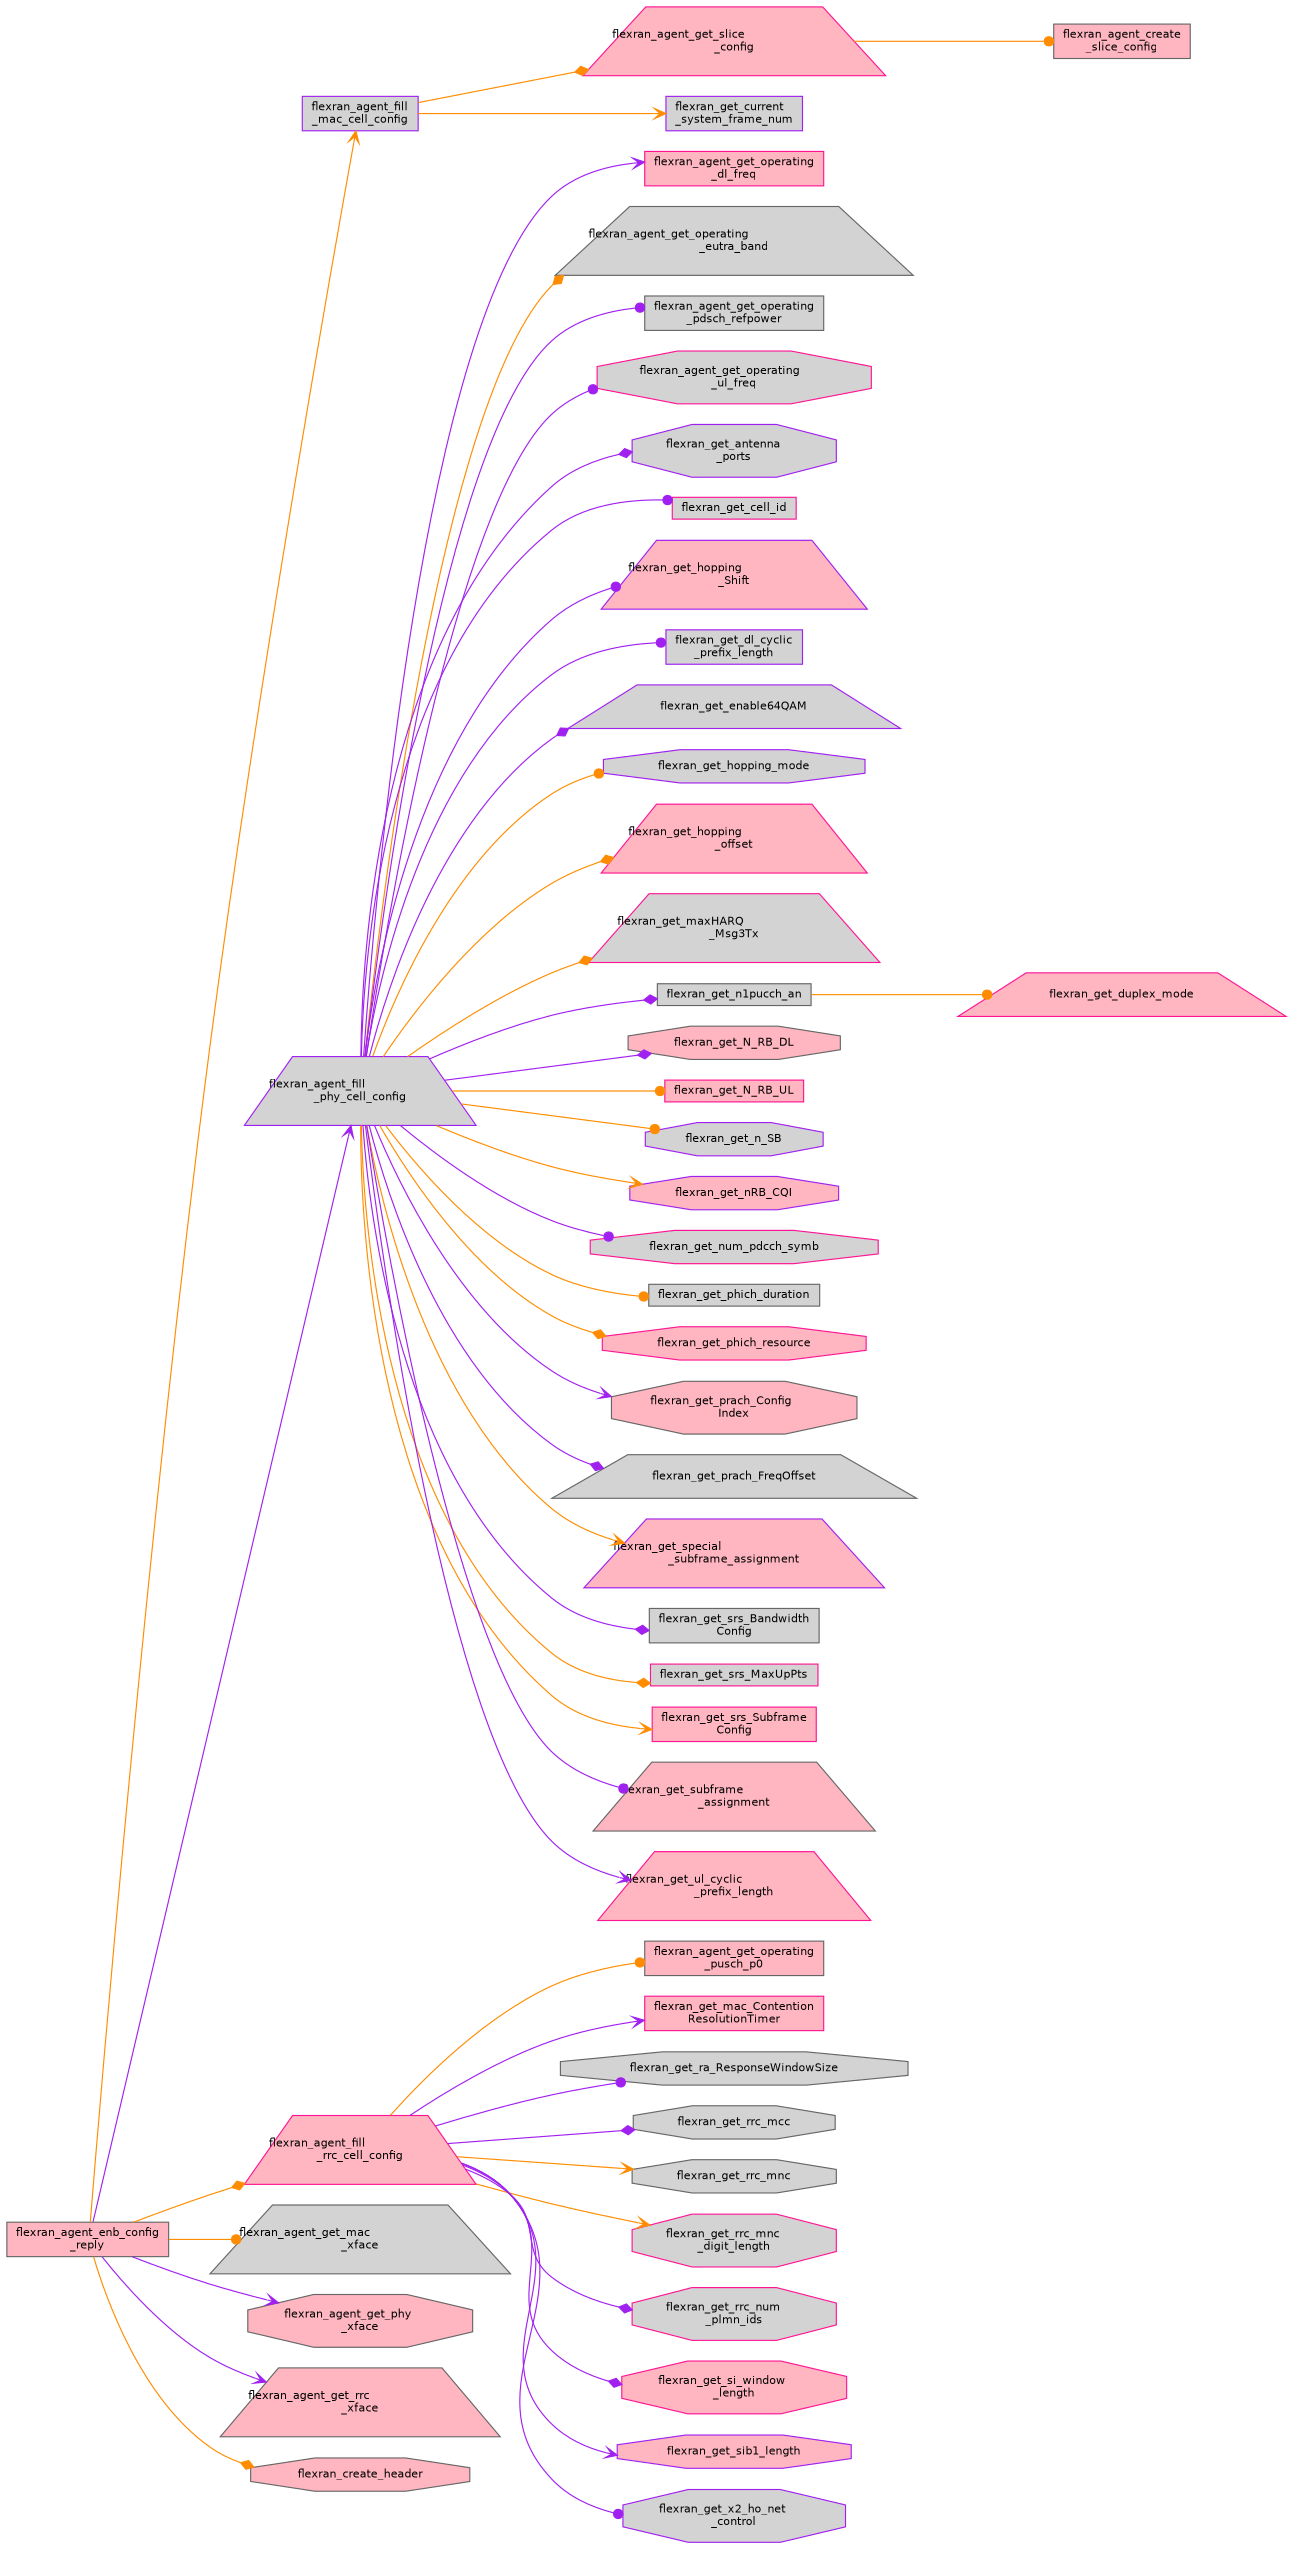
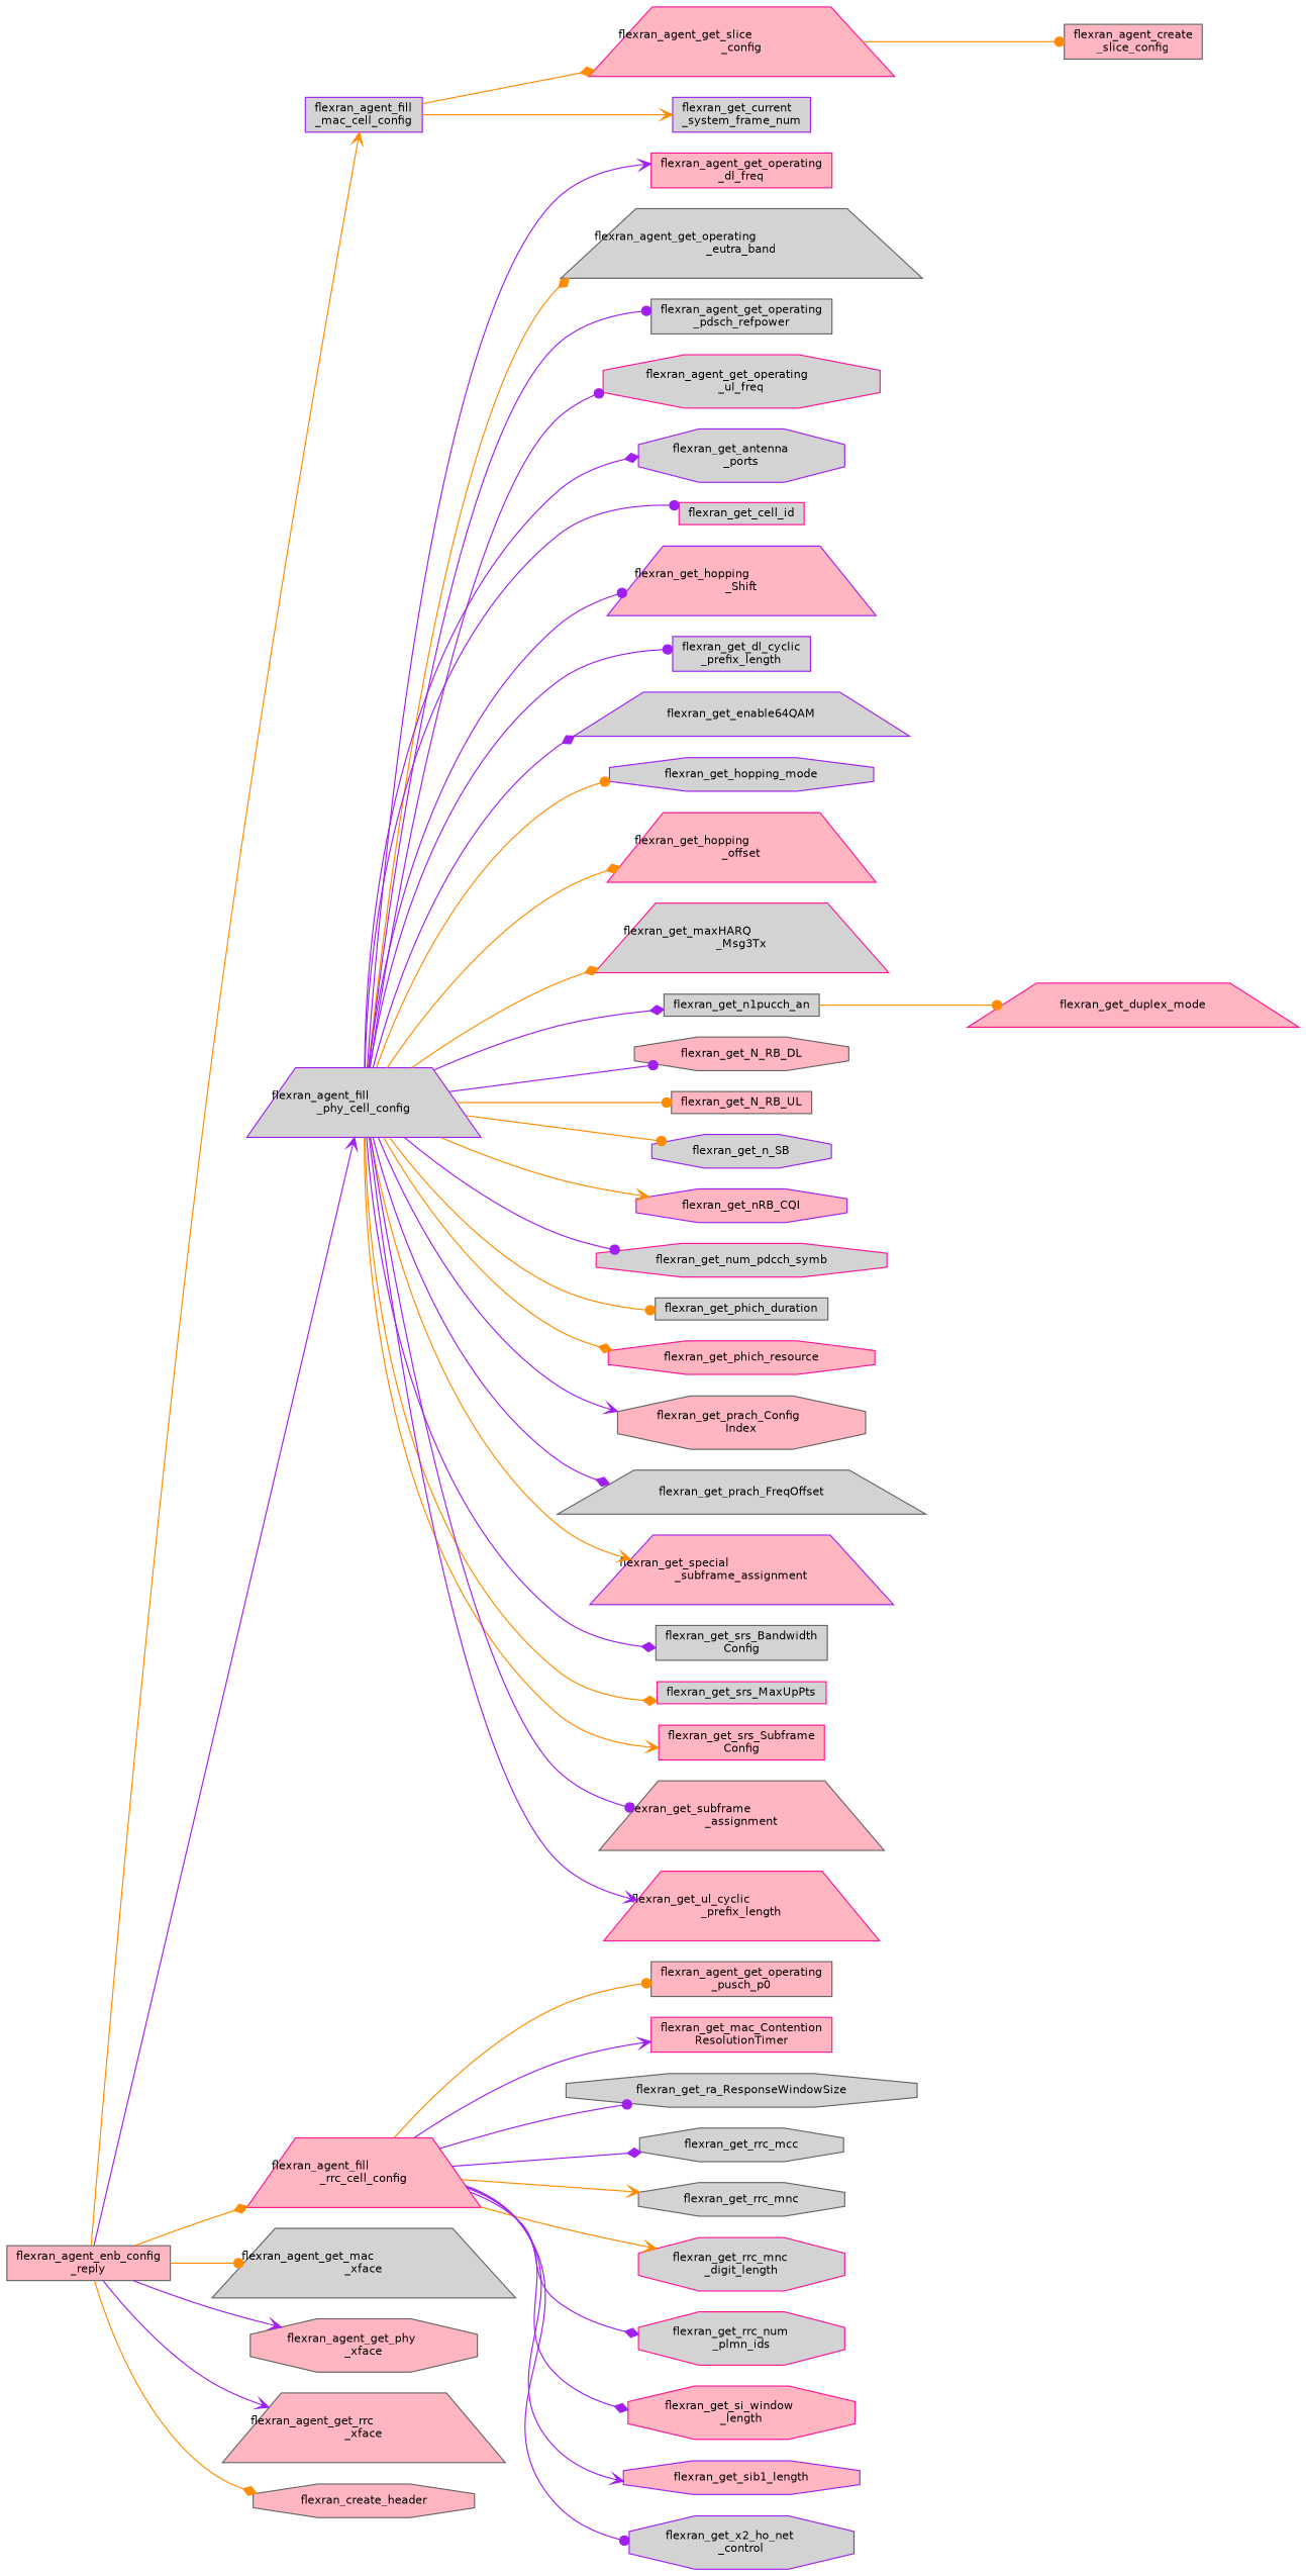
  digraph {
    rankdir=LR
    node [color=gray40 fillcolor=lightgrey fontname=Helvetica fontsize=10 shape=octagon style=filled]
    edge [arrowhead=dot color=purple fontname=Helvetica fontsize=10 labelfontname=Helvetica labelfontsize=10 style=solid]
    n1 [fillcolor=lightpink fontcolor=black height=0.2 label="flexran_agent_enb_config\l_reply" shape=box width=0.4]
    n2 [color=purple height=0.2 label="flexran_agent_fill\l_mac_cell_config" shape=box width=0.4]
    n3 [color=purple height=0.2 label="flexran_agent_fill\l_phy_cell_config" shape=trapezium width=0.4]
    n4 [color=deeppink fillcolor=lightpink height=0.2 label="flexran_agent_fill\l_rrc_cell_config" shape=trapezium width=0.4]
    n5 [height=0.2 label="flexran_agent_get_mac\l_xface" shape=trapezium width=0.4]
    n6 [fillcolor=lightpink height=0.2 label="flexran_agent_get_phy\l_xface" width=0.4]
    n7 [fillcolor=lightpink height=0.2 label="flexran_agent_get_rrc\l_xface" shape=trapezium width=0.4]
    n8 [fillcolor=lightpink height=0.2 label=flexran_create_header width=0.4]
    n9 [color=deeppink fillcolor=lightpink height=0.2 label="flexran_agent_get_slice\l_config" shape=trapezium width=0.4]
    n10 [color=purple height=0.2 label="flexran_get_current\l_system_frame_num" shape=box width=0.4]
    n11 [color=deeppink fillcolor=lightpink height=0.2 label="flexran_agent_get_operating\l_dl_freq" shape=box width=0.4]
    n12 [height=0.2 label="flexran_agent_get_operating\l_eutra_band" shape=trapezium width=0.4]
    n13 [height=0.2 label="flexran_agent_get_operating\l_pdsch_refpower" shape=box width=0.4]
    n14 [color=deeppink height=0.2 label="flexran_agent_get_operating\l_ul_freq" width=0.4]
    n15 [color=purple height=0.2 label="flexran_get_antenna\l_ports" width=0.4]
    n16 [color=deeppink height=0.2 label=flexran_get_cell_id shape=box width=0.4]
    n17 [color=purple fillcolor=lightpink height=0.2 label="flexran_get_hopping\l_Shift" shape=trapezium width=0.4]
    n18 [color=purple height=0.2 label="flexran_get_dl_cyclic\l_prefix_length" shape=box width=0.4]
    n19 [color=purple height=0.2 label=flexran_get_enable64QAM shape=trapezium width=0.4]
    n20 [color=purple height=0.2 label=flexran_get_hopping_mode width=0.4]
    n21 [color=deeppink fillcolor=lightpink height=0.2 label="flexran_get_hopping\l_offset" shape=trapezium width=0.4]
    n22 [color=deeppink height=0.2 label="flexran_get_maxHARQ\l_Msg3Tx" shape=trapezium width=0.4]
    n23 [height=0.2 label=flexran_get_n1pucch_an shape=box width=0.4]
    n24 [fillcolor=lightpink height=0.2 label=flexran_get_N_RB_DL width=0.4]
-   n25 [color=deeppink fillcolor=lightpink height=0.2 label=flexran_get_N_RB_UL shape=box width=0.4]
+   n25 [fillcolor=lightpink height=0.2 label=flexran_get_N_RB_UL shape=box width=0.4]
    n26 [color=purple height=0.2 label=flexran_get_n_SB width=0.4]
    n27 [color=purple fillcolor=lightpink height=0.2 label=flexran_get_nRB_CQI width=0.4]
    n28 [color=deeppink height=0.2 label=flexran_get_num_pdcch_symb width=0.4]
    n29 [height=0.2 label=flexran_get_phich_duration shape=box width=0.4]
    n30 [color=deeppink fillcolor=lightpink height=0.2 label=flexran_get_phich_resource width=0.4]
    n31 [fillcolor=lightpink height=0.2 label="flexran_get_prach_Config\lIndex" width=0.4]
    n32 [height=0.2 label=flexran_get_prach_FreqOffset shape=trapezium width=0.4]
    n33 [color=purple fillcolor=lightpink height=0.2 label="flexran_get_special\l_subframe_assignment" shape=trapezium width=0.4]
    n34 [height=0.2 label="flexran_get_srs_Bandwidth\lConfig" shape=box width=0.4]
    n35 [color=deeppink height=0.2 label=flexran_get_srs_MaxUpPts shape=box width=0.4]
    n36 [color=deeppink fillcolor=lightpink height=0.2 label="flexran_get_srs_Subframe\lConfig" shape=box width=0.4]
    n37 [fillcolor=lightpink height=0.2 label="flexran_get_subframe\l_assignment" shape=trapezium width=0.4]
    n38 [color=deeppink fillcolor=lightpink height=0.2 label="flexran_get_ul_cyclic\l_prefix_length" shape=trapezium width=0.4]
    n39 [fillcolor=lightpink height=0.2 label="flexran_agent_get_operating\l_pusch_p0" shape=box width=0.4]
    n40 [color=deeppink fillcolor=lightpink height=0.2 label="flexran_get_mac_Contention\lResolutionTimer" shape=box width=0.4]
    n41 [height=0.2 label=flexran_get_ra_ResponseWindowSize width=0.4]
    n42 [height=0.2 label=flexran_get_rrc_mcc width=0.4]
    n43 [height=0.2 label=flexran_get_rrc_mnc width=0.4]
    n44 [color=deeppink height=0.2 label="flexran_get_rrc_mnc\l_digit_length" width=0.4]
    n45 [color=deeppink height=0.2 label="flexran_get_rrc_num\l_plmn_ids" width=0.4]
    n46 [color=deeppink fillcolor=lightpink height=0.2 label="flexran_get_si_window\l_length" width=0.4]
    n47 [color=purple fillcolor=lightpink height=0.2 label=flexran_get_sib1_length width=0.4]
    n48 [color=purple height=0.2 label="flexran_get_x2_ho_net\l_control" width=0.4]
    n49 [fillcolor=lightpink height=0.2 label="flexran_agent_create\l_slice_config" shape=box width=0.4]
    n50 [color=deeppink fillcolor=lightpink height=0.2 label=flexran_get_duplex_mode shape=trapezium width=0.4]
    n1 -> n2 [arrowhead=vee color=darkorange]
    n1 -> n3 [arrowhead=vee]
    n1 -> n4 [arrowhead=diamond color=darkorange]
    n1 -> n5 [color=darkorange]
    n1 -> n6 [arrowhead=vee]
    n1 -> n7 [arrowhead=vee]
    n1 -> n8 [arrowhead=diamond color=darkorange]
    n2 -> n9 [arrowhead=diamond color=darkorange]
    n2 -> n10 [arrowhead=vee color=darkorange]
    n3 -> n11 [arrowhead=vee]
    n3 -> n12 [arrowhead=diamond color=darkorange]
    n3 -> n13
    n3 -> n14
    n3 -> n15 [arrowhead=diamond]
    n3 -> n16
    n3 -> n17
    n3 -> n18
    n3 -> n19 [arrowhead=diamond]
    n3 -> n20 [color=darkorange]
    n3 -> n21 [arrowhead=diamond color=darkorange]
    n3 -> n22 [arrowhead=diamond color=darkorange]
    n3 -> n23 [arrowhead=diamond]
-   n3 -> n24 [arrowhead=diamond]
+   n3 -> n24
    n3 -> n25 [color=darkorange]
    n3 -> n26 [color=darkorange]
    n3 -> n27 [arrowhead=vee color=darkorange]
    n3 -> n28
    n3 -> n29 [color=darkorange]
    n3 -> n30 [arrowhead=diamond color=darkorange]
    n3 -> n31 [arrowhead=vee]
    n3 -> n32 [arrowhead=diamond]
    n3 -> n33 [arrowhead=vee color=darkorange]
    n3 -> n34 [arrowhead=diamond]
    n3 -> n35 [arrowhead=diamond color=darkorange]
    n3 -> n36 [arrowhead=vee color=darkorange]
    n3 -> n37
    n3 -> n38 [arrowhead=vee]
    n4 -> n39 [color=darkorange]
    n4 -> n40 [arrowhead=vee]
    n4 -> n41
    n4 -> n42 [arrowhead=diamond]
    n4 -> n43 [arrowhead=vee color=darkorange]
    n4 -> n44 [arrowhead=vee color=darkorange]
    n4 -> n45 [arrowhead=diamond]
    n4 -> n46 [arrowhead=diamond]
    n4 -> n47 [arrowhead=vee]
    n4 -> n48
    n9 -> n49 [color=darkorange]
    n23 -> n50 [color=darkorange]
  }
